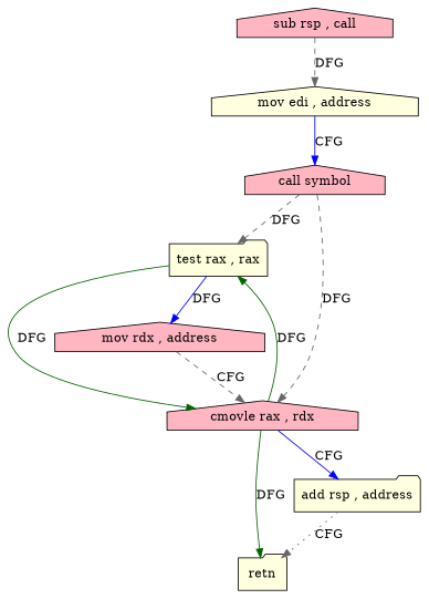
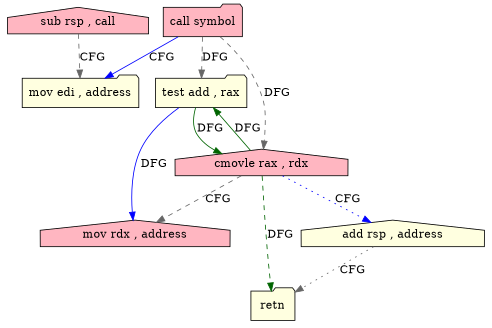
  digraph {
    node [fillcolor=lightpink shape=house style=filled]
    edge [color=gray40 style=dashed]
    n1 [label="sub rsp , call"]
-   n2 [fillcolor=lightyellow label="mov edi , address"]
-   n3 [label="call symbol"]
-   n4 [fillcolor=lightyellow label="test rax , rax" shape=folder]
+   n2 [fillcolor=lightyellow label="mov edi , address" shape=folder]
+   n3 [label="call symbol" shape=folder]
+   n4 [fillcolor=lightyellow label="test add , rax" shape=folder]
    n5 [label="cmovle rax , rdx"]
    n6 [label="mov rdx , address"]
    n7 [fillcolor=lightyellow label=retn shape=folder]
-   n8 [fillcolor=lightyellow label="add rsp , address" shape=folder]
-   n1 -> n2 [label=DFG]
-   n2 -> n3 [color=blue label=CFG style=solid]
+   n8 [fillcolor=lightyellow label="add rsp , address"]
+   n1 -> n2 [label=CFG]
+   n3 -> n2 [color=blue label=CFG style=solid]
    n3 -> n4 [label=DFG]
    n3 -> n5 [label=DFG]
    n4 -> n5 [color=darkgreen label=DFG style=solid]
    n4 -> n6 [color=blue label=DFG style=solid]
    n5 -> n4 [color=darkgreen label=DFG style=solid]
-   n5 -> n7 [color=darkgreen label=DFG style=solid]
-   n5 -> n8 [color=blue label=CFG style=solid]
-   n6 -> n5 [label=CFG]
+   n5 -> n7 [color=darkgreen label=DFG]
+   n5 -> n8 [color=blue label=CFG style=dotted]
+   n5 -> n6 [label=CFG]
    n8 -> n7 [label=CFG style=dotted]
  }
